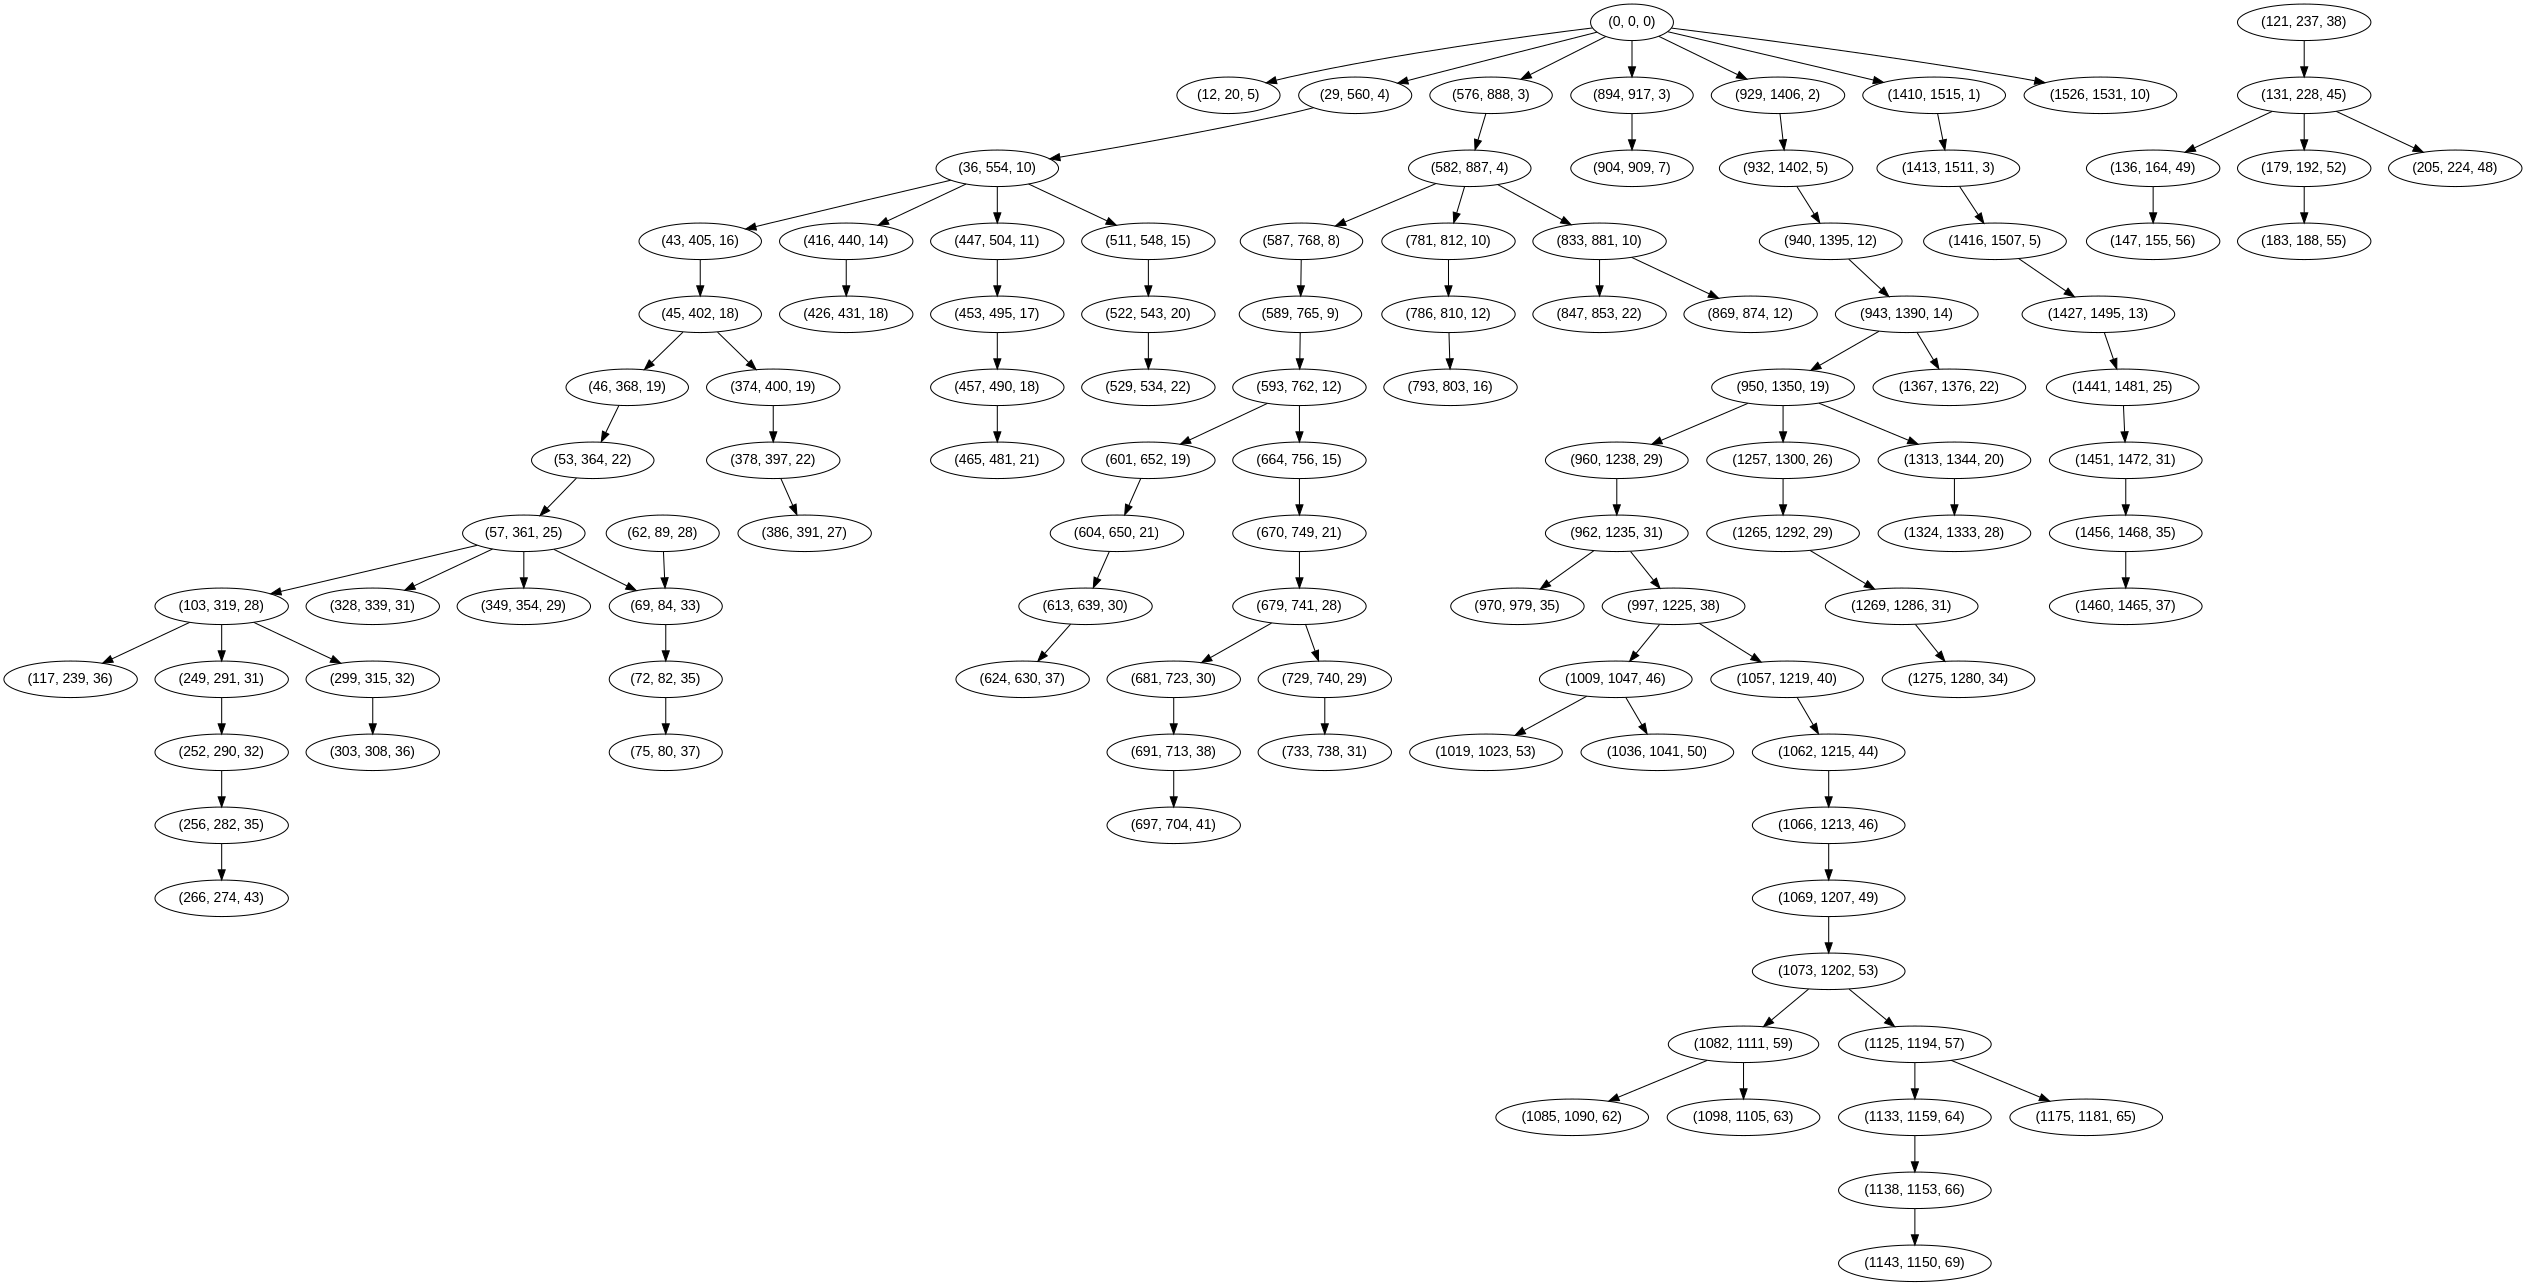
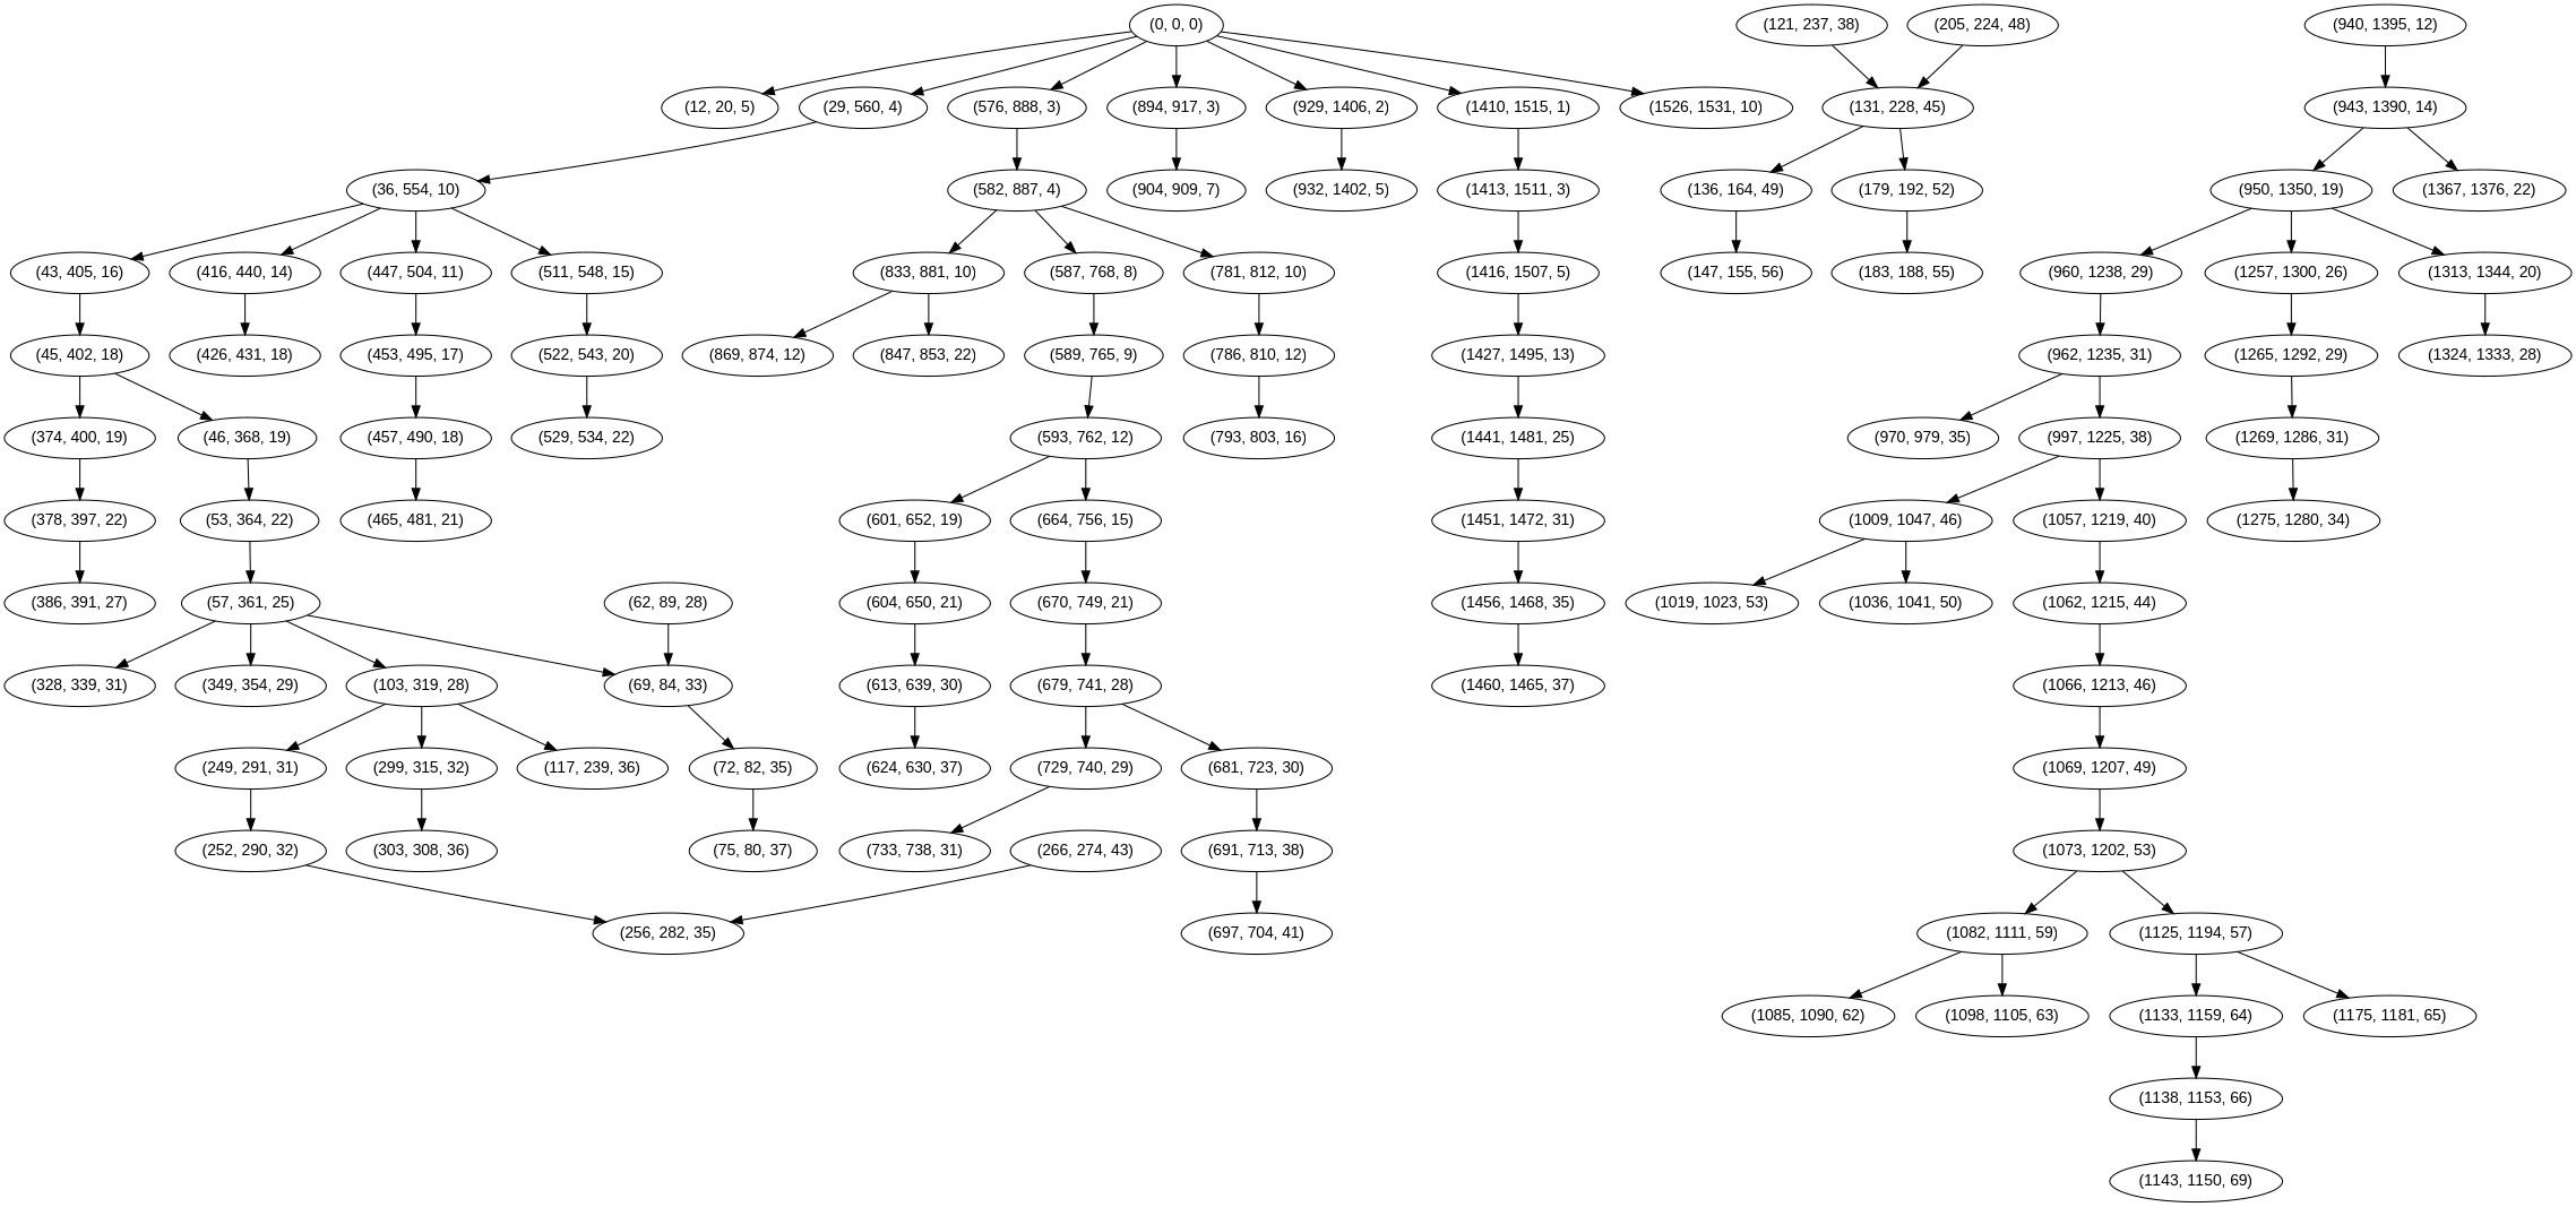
  digraph {
    fontname="Liberation Sans"
    node [fontname="Liberation Sans"]
    edge [fontname="Liberation Sans"]
    "(0, 0, 0)"
    "(12, 20, 5)"
    "(29, 560, 4)"
    "(576, 888, 3)"
    "(894, 917, 3)"
    "(929, 1406, 2)"
    "(1410, 1515, 1)"
    "(1526, 1531, 10)"
    "(36, 554, 10)"
    "(582, 887, 4)"
    "(904, 909, 7)"
    "(932, 1402, 5)"
    "(1413, 1511, 3)"
    "(43, 405, 16)"
    "(416, 440, 14)"
    "(447, 504, 11)"
    "(511, 548, 15)"
    "(45, 402, 18)"
    "(426, 431, 18)"
    "(453, 495, 17)"
    "(522, 543, 20)"
    "(46, 368, 19)"
    "(374, 400, 19)"
    "(53, 364, 22)"
    "(378, 397, 22)"
    "(57, 361, 25)"
    "(103, 319, 28)"
    "(328, 339, 31)"
    "(349, 354, 29)"
    "(69, 84, 33)"
    "(62, 89, 28)"
    "(117, 239, 36)"
    "(249, 291, 31)"
    "(299, 315, 32)"
    "(72, 82, 35)"
    "(75, 80, 37)"
    "(252, 290, 32)"
    "(303, 308, 36)"
    "(121, 237, 38)"
    "(131, 228, 45)"
    "(136, 164, 49)"
    "(179, 192, 52)"
    "(205, 224, 48)"
    n44 [label="(147, 155, 56)"]
    "(183, 188, 55)"
    "(256, 282, 35)"
    "(266, 274, 43)"
    "(386, 391, 27)"
    "(457, 490, 18)"
    "(465, 481, 21)"
    "(529, 534, 22)"
    "(587, 768, 8)"
    "(781, 812, 10)"
    "(833, 881, 10)"
    "(589, 765, 9)"
    "(786, 810, 12)"
    "(847, 853, 22)"
    "(869, 874, 12)"
    "(593, 762, 12)"
    "(601, 652, 19)"
    "(664, 756, 15)"
    "(604, 650, 21)"
    "(670, 749, 21)"
    "(613, 639, 30)"
    "(624, 630, 37)"
    "(679, 741, 28)"
    "(681, 723, 30)"
    "(729, 740, 29)"
    "(691, 713, 38)"
    "(733, 738, 31)"
    "(697, 704, 41)"
    "(793, 803, 16)"
    "(940, 1395, 12)"
    "(943, 1390, 14)"
    "(950, 1350, 19)"
    "(1367, 1376, 22)"
    "(960, 1238, 29)"
    "(1257, 1300, 26)"
    "(1313, 1344, 20)"
    "(962, 1235, 31)"
    "(1265, 1292, 29)"
    "(1324, 1333, 28)"
    "(970, 979, 35)"
    "(997, 1225, 38)"
    "(1009, 1047, 46)"
    "(1057, 1219, 40)"
    "(1019, 1023, 53)"
    "(1036, 1041, 50)"
    "(1062, 1215, 44)"
    "(1066, 1213, 46)"
    "(1069, 1207, 49)"
    "(1073, 1202, 53)"
    "(1082, 1111, 59)"
    "(1125, 1194, 57)"
    "(1085, 1090, 62)"
    "(1098, 1105, 63)"
    "(1133, 1159, 64)"
    "(1175, 1181, 65)"
    "(1138, 1153, 66)"
    "(1143, 1150, 69)"
    "(1269, 1286, 31)"
    "(1275, 1280, 34)"
    "(1416, 1507, 5)"
    "(1427, 1495, 13)"
    "(1441, 1481, 25)"
    "(1451, 1472, 31)"
    "(1456, 1468, 35)"
    "(1460, 1465, 37)"
    "(0, 0, 0)" -> "(12, 20, 5)"
    "(0, 0, 0)" -> "(29, 560, 4)"
    "(0, 0, 0)" -> "(576, 888, 3)"
    "(0, 0, 0)" -> "(894, 917, 3)"
    "(0, 0, 0)" -> "(929, 1406, 2)"
    "(0, 0, 0)" -> "(1410, 1515, 1)"
    "(0, 0, 0)" -> "(1526, 1531, 10)"
    "(29, 560, 4)" -> "(36, 554, 10)"
    "(576, 888, 3)" -> "(582, 887, 4)"
    "(894, 917, 3)" -> "(904, 909, 7)"
    "(929, 1406, 2)" -> "(932, 1402, 5)"
    "(1410, 1515, 1)" -> "(1413, 1511, 3)"
    "(36, 554, 10)" -> "(43, 405, 16)"
    "(36, 554, 10)" -> "(416, 440, 14)"
    "(36, 554, 10)" -> "(447, 504, 11)"
    "(36, 554, 10)" -> "(511, 548, 15)"
    "(582, 887, 4)" -> "(587, 768, 8)"
    "(582, 887, 4)" -> "(781, 812, 10)"
    "(582, 887, 4)" -> "(833, 881, 10)"
-   "(932, 1402, 5)" -> "(940, 1395, 12)"
    "(1413, 1511, 3)" -> "(1416, 1507, 5)"
    "(43, 405, 16)" -> "(45, 402, 18)"
    "(416, 440, 14)" -> "(426, 431, 18)"
    "(447, 504, 11)" -> "(453, 495, 17)"
    "(511, 548, 15)" -> "(522, 543, 20)"
    "(45, 402, 18)" -> "(46, 368, 19)"
    "(45, 402, 18)" -> "(374, 400, 19)"
    "(453, 495, 17)" -> "(457, 490, 18)"
    "(522, 543, 20)" -> "(529, 534, 22)"
    "(46, 368, 19)" -> "(53, 364, 22)"
    "(374, 400, 19)" -> "(378, 397, 22)"
    "(53, 364, 22)" -> "(57, 361, 25)"
    "(378, 397, 22)" -> "(386, 391, 27)"
    "(57, 361, 25)" -> "(103, 319, 28)"
    "(57, 361, 25)" -> "(328, 339, 31)"
    "(57, 361, 25)" -> "(349, 354, 29)"
    "(57, 361, 25)" -> "(69, 84, 33)"
    "(103, 319, 28)" -> "(117, 239, 36)"
    "(103, 319, 28)" -> "(249, 291, 31)"
    "(103, 319, 28)" -> "(299, 315, 32)"
    "(69, 84, 33)" -> "(72, 82, 35)"
    "(62, 89, 28)" -> "(69, 84, 33)"
    "(249, 291, 31)" -> "(252, 290, 32)"
    "(299, 315, 32)" -> "(303, 308, 36)"
    "(72, 82, 35)" -> "(75, 80, 37)"
    "(252, 290, 32)" -> "(256, 282, 35)"
    "(121, 237, 38)" -> "(131, 228, 45)"
    "(131, 228, 45)" -> "(136, 164, 49)"
    "(131, 228, 45)" -> "(179, 192, 52)"
-   "(131, 228, 45)" -> "(205, 224, 48)"
+   "(205, 224, 48)" -> "(131, 228, 45)"
    "(136, 164, 49)" -> n44
    "(179, 192, 52)" -> "(183, 188, 55)"
-   "(256, 282, 35)" -> "(266, 274, 43)"
+   "(266, 274, 43)" -> "(256, 282, 35)"
    "(457, 490, 18)" -> "(465, 481, 21)"
    "(587, 768, 8)" -> "(589, 765, 9)"
    "(781, 812, 10)" -> "(786, 810, 12)"
    "(833, 881, 10)" -> "(847, 853, 22)"
    "(833, 881, 10)" -> "(869, 874, 12)"
    "(589, 765, 9)" -> "(593, 762, 12)"
    "(786, 810, 12)" -> "(793, 803, 16)"
    "(593, 762, 12)" -> "(601, 652, 19)"
    "(593, 762, 12)" -> "(664, 756, 15)"
    "(601, 652, 19)" -> "(604, 650, 21)"
    "(664, 756, 15)" -> "(670, 749, 21)"
    "(604, 650, 21)" -> "(613, 639, 30)"
    "(670, 749, 21)" -> "(679, 741, 28)"
    "(613, 639, 30)" -> "(624, 630, 37)"
    "(679, 741, 28)" -> "(681, 723, 30)"
    "(679, 741, 28)" -> "(729, 740, 29)"
    "(681, 723, 30)" -> "(691, 713, 38)"
    "(729, 740, 29)" -> "(733, 738, 31)"
    "(691, 713, 38)" -> "(697, 704, 41)"
    "(940, 1395, 12)" -> "(943, 1390, 14)"
    "(943, 1390, 14)" -> "(950, 1350, 19)"
    "(943, 1390, 14)" -> "(1367, 1376, 22)"
    "(950, 1350, 19)" -> "(960, 1238, 29)"
    "(950, 1350, 19)" -> "(1257, 1300, 26)"
    "(950, 1350, 19)" -> "(1313, 1344, 20)"
    "(960, 1238, 29)" -> "(962, 1235, 31)"
    "(1257, 1300, 26)" -> "(1265, 1292, 29)"
    "(1313, 1344, 20)" -> "(1324, 1333, 28)"
    "(962, 1235, 31)" -> "(970, 979, 35)"
    "(962, 1235, 31)" -> "(997, 1225, 38)"
    "(1265, 1292, 29)" -> "(1269, 1286, 31)"
    "(997, 1225, 38)" -> "(1009, 1047, 46)"
    "(997, 1225, 38)" -> "(1057, 1219, 40)"
    "(1009, 1047, 46)" -> "(1019, 1023, 53)"
    "(1009, 1047, 46)" -> "(1036, 1041, 50)"
    "(1057, 1219, 40)" -> "(1062, 1215, 44)"
    "(1062, 1215, 44)" -> "(1066, 1213, 46)"
    "(1066, 1213, 46)" -> "(1069, 1207, 49)"
    "(1069, 1207, 49)" -> "(1073, 1202, 53)"
    "(1073, 1202, 53)" -> "(1082, 1111, 59)"
    "(1073, 1202, 53)" -> "(1125, 1194, 57)"
    "(1082, 1111, 59)" -> "(1085, 1090, 62)"
    "(1082, 1111, 59)" -> "(1098, 1105, 63)"
    "(1125, 1194, 57)" -> "(1133, 1159, 64)"
    "(1125, 1194, 57)" -> "(1175, 1181, 65)"
    "(1133, 1159, 64)" -> "(1138, 1153, 66)"
    "(1138, 1153, 66)" -> "(1143, 1150, 69)"
    "(1269, 1286, 31)" -> "(1275, 1280, 34)"
    "(1416, 1507, 5)" -> "(1427, 1495, 13)"
    "(1427, 1495, 13)" -> "(1441, 1481, 25)"
    "(1441, 1481, 25)" -> "(1451, 1472, 31)"
    "(1451, 1472, 31)" -> "(1456, 1468, 35)"
    "(1456, 1468, 35)" -> "(1460, 1465, 37)"
  }
